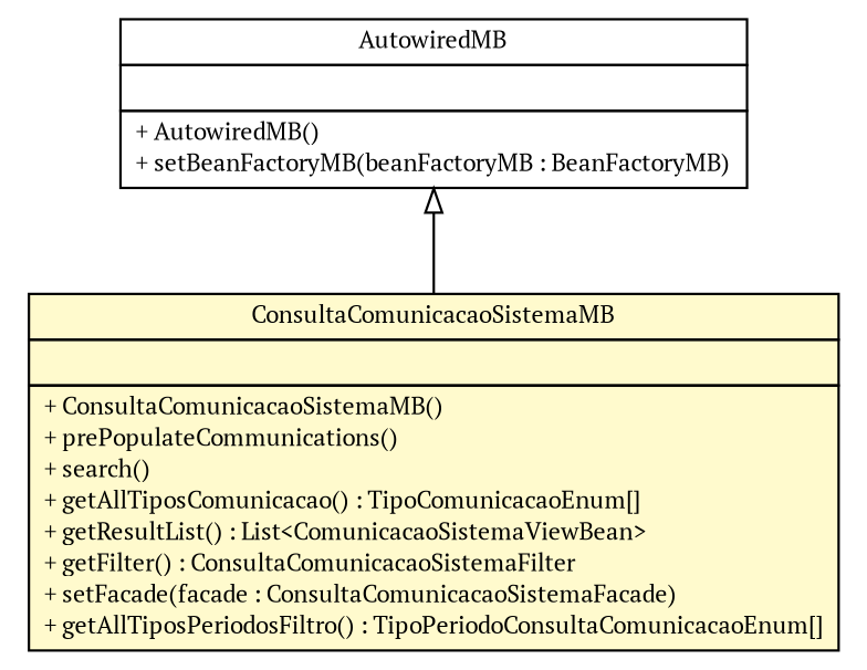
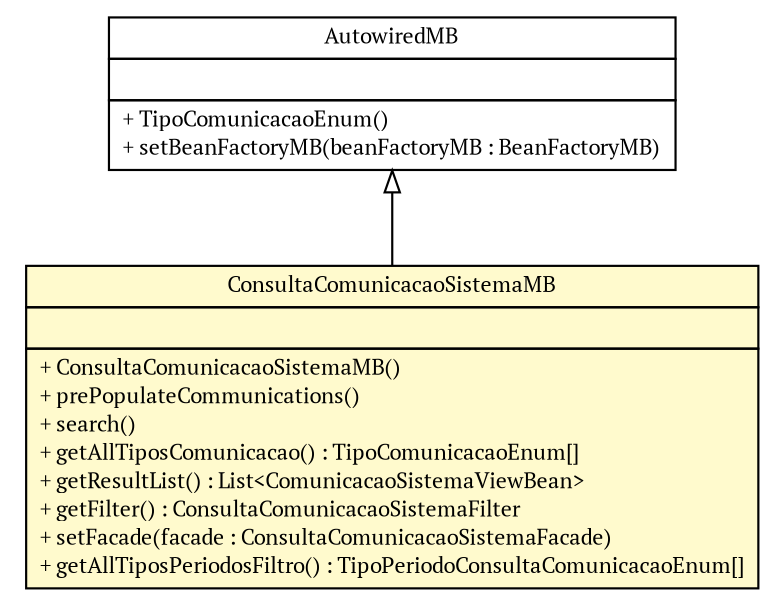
  digraph {
    nodesep=0.25
    ranksep=0.5
    fontname="PT Serif"
    node [fontcolor=black fontname="PT Serif" fontsize=10.0 shape=plaintext]
-   n1 [label=<<table title="br.gov.to.sefaz.presentation.managedbean.AutowiredMB" border="0" cellborder="1" cellspacing="0" cellpadding="2" port="p" href="../../presentation/managedbean/AutowiredMB.html"> 		<tr><td><table border="0" cellspacing="0" cellpadding="1"> <tr><td align="center" balign="center"> AutowiredMB </td></tr> 		</table></td></tr> 		<tr><td><table border="0" cellspacing="0" cellpadding="1"> <tr><td align="left" balign="left">  </td></tr> 		</table></td></tr> 		<tr><td><table border="0" cellspacing="0" cellpadding="1"> <tr><td align="left" balign="left"> + AutowiredMB() </td></tr> <tr><td align="left" balign="left"> + setBeanFactoryMB(beanFactoryMB : BeanFactoryMB) </td></tr> 		</table></td></tr> 		</table>>]
+   n1 [label=<<table title="br.gov.to.sefaz.presentation.managedbean.AutowiredMB" border="0" cellborder="1" cellspacing="0" cellpadding="2" port="p" href="../../presentation/managedbean/AutowiredMB.html"> 		<tr><td><table border="0" cellspacing="0" cellpadding="1"> <tr><td align="center" balign="center"> AutowiredMB </td></tr> 		</table></td></tr> 		<tr><td><table border="0" cellspacing="0" cellpadding="1"> <tr><td align="left" balign="left">  </td></tr> 		</table></td></tr> 		<tr><td><table border="0" cellspacing="0" cellpadding="1"> <tr><td align="left" balign="left"> + TipoComunicacaoEnum() </td></tr> <tr><td align="left" balign="left"> + setBeanFactoryMB(beanFactoryMB : BeanFactoryMB) </td></tr> 		</table></td></tr> 		</table>>]
    n2 [label=<<table title="br.gov.to.sefaz.seg.managedbean.ConsultaComunicacaoSistemaMB" border="0" cellborder="1" cellspacing="0" cellpadding="2" port="p" bgcolor="lemonChiffon" href="./ConsultaComunicacaoSistemaMB.html"> 		<tr><td><table border="0" cellspacing="0" cellpadding="1"> <tr><td align="center" balign="center"> ConsultaComunicacaoSistemaMB </td></tr> 		</table></td></tr> 		<tr><td><table border="0" cellspacing="0" cellpadding="1"> <tr><td align="left" balign="left">  </td></tr> 		</table></td></tr> 		<tr><td><table border="0" cellspacing="0" cellpadding="1"> <tr><td align="left" balign="left"> + ConsultaComunicacaoSistemaMB() </td></tr> <tr><td align="left" balign="left"> + prePopulateCommunications() </td></tr> <tr><td align="left" balign="left"> + search() </td></tr> <tr><td align="left" balign="left"> + getAllTiposComunicacao() : TipoComunicacaoEnum[] </td></tr> <tr><td align="left" balign="left"> + getResultList() : List&lt;ComunicacaoSistemaViewBean&gt; </td></tr> <tr><td align="left" balign="left"> + getFilter() : ConsultaComunicacaoSistemaFilter </td></tr> <tr><td align="left" balign="left"> + setFacade(facade : ConsultaComunicacaoSistemaFacade) </td></tr> <tr><td align="left" balign="left"> + getAllTiposPeriodosFiltro() : TipoPeriodoConsultaComunicacaoEnum[] </td></tr> 		</table></td></tr> 		</table>>]
    n1 -> n2 [arrowtail=empty dir=back fontname="PT Serif" fontsize=10 headport=p labelfontname=arial labelfontsize=10 tailport=p]
  }
